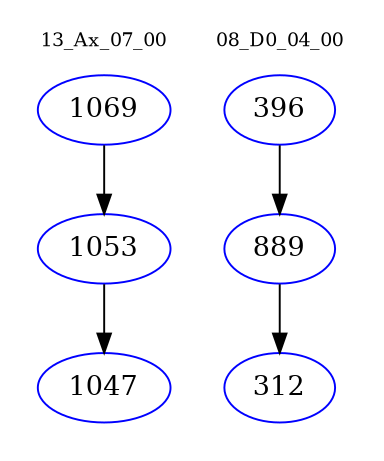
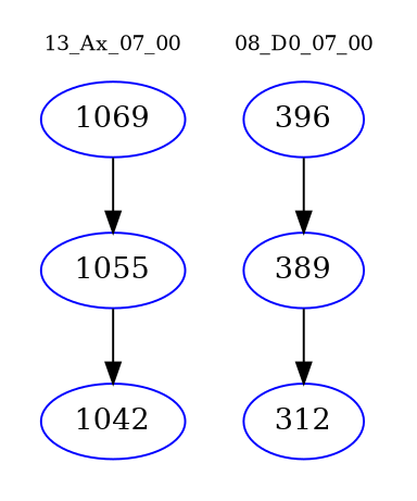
  digraph {
    fontname="DejaVu Serif"
    node [color=blue fontname="DejaVu Serif"]
    edge [color=black fontname="DejaVu Serif"]
    n1 [label=1069]
-   n2 [label=1053]
-   n3 [label=1047]
+   n2 [label=1055]
+   n3 [label=1042]
    n4 [label=396]
-   n5 [label=889]
+   n5 [label=389]
    n6 [label=312]
    subgraph cluster_1 {
      color=white
      fontsize=10
      label="13_Ax_07_00"
      n1
      n2
      n3
    }
    subgraph cluster_2 {
      color=white
      fontsize=10
-     label="08_D0_04_00"
+     label="08_D0_07_00"
      n4
      n5
      n6
    }
    n1 -> n2
    n2 -> n3
    n4 -> n5
    n5 -> n6
  }
